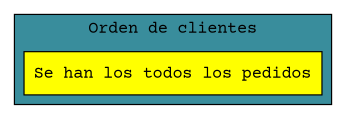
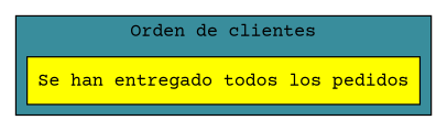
  digraph {
    fontname="Courier Prime"
-   n1 [fillcolor=yellow label="Se han los todos los pedidos" shape=box style=filled fontname="Courier Prime"]
+   n1 [fillcolor=yellow label="Se han entregado todos los pedidos" shape=box style=filled fontname="Courier Prime"]
    subgraph cluster_1 {
      bgcolor="#398D9C"
      label="Orden de clientes"
      n1
    }
  }
